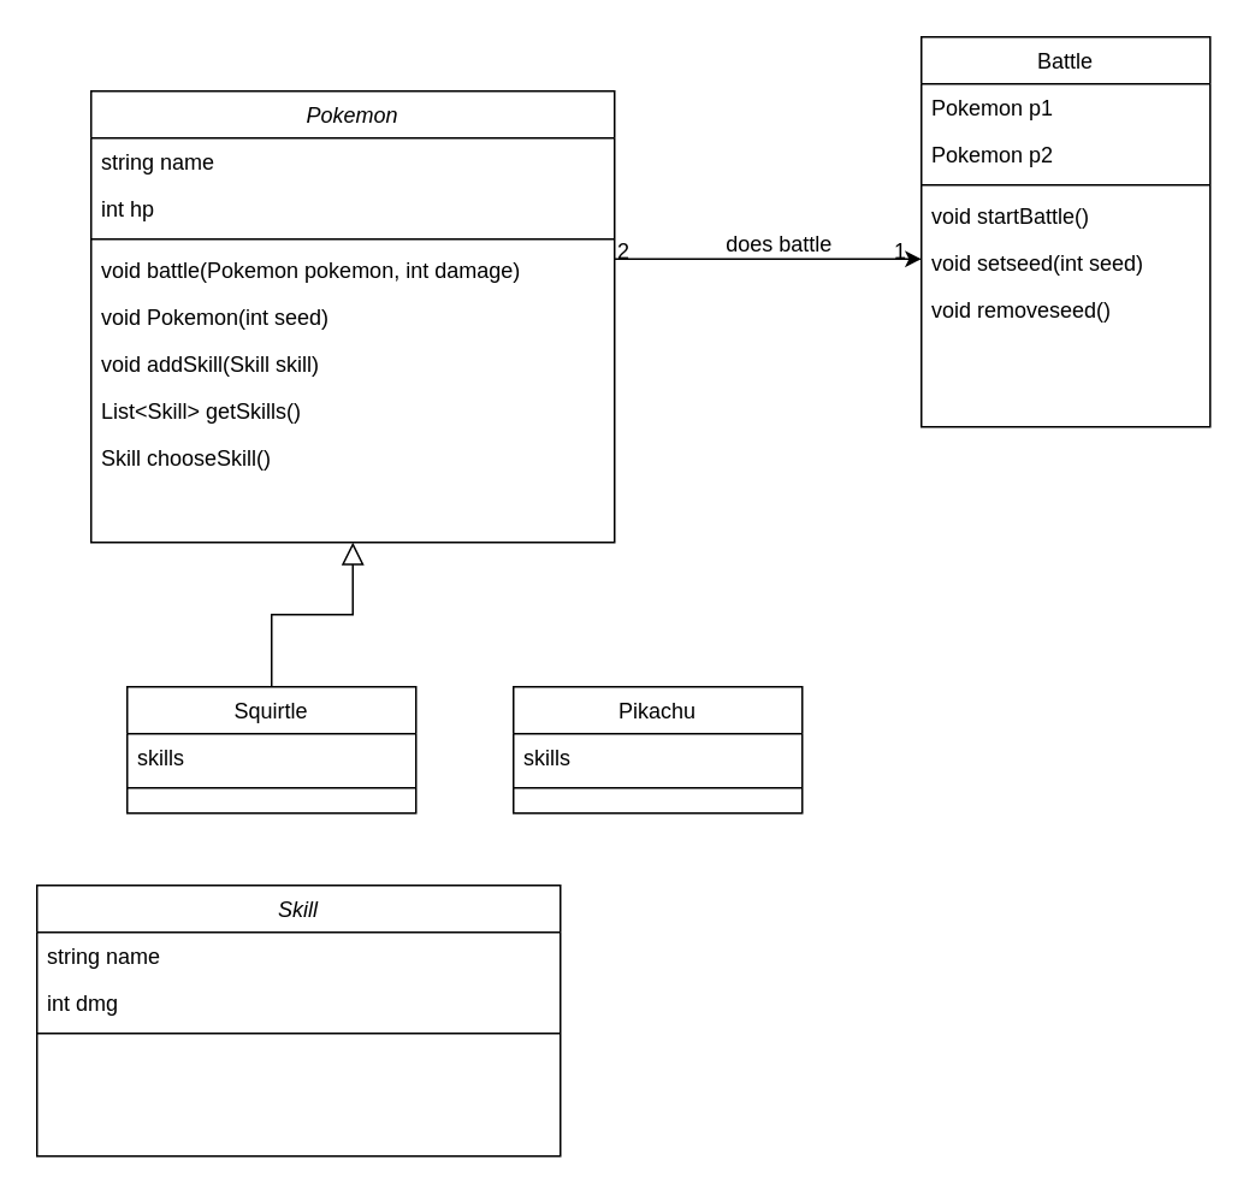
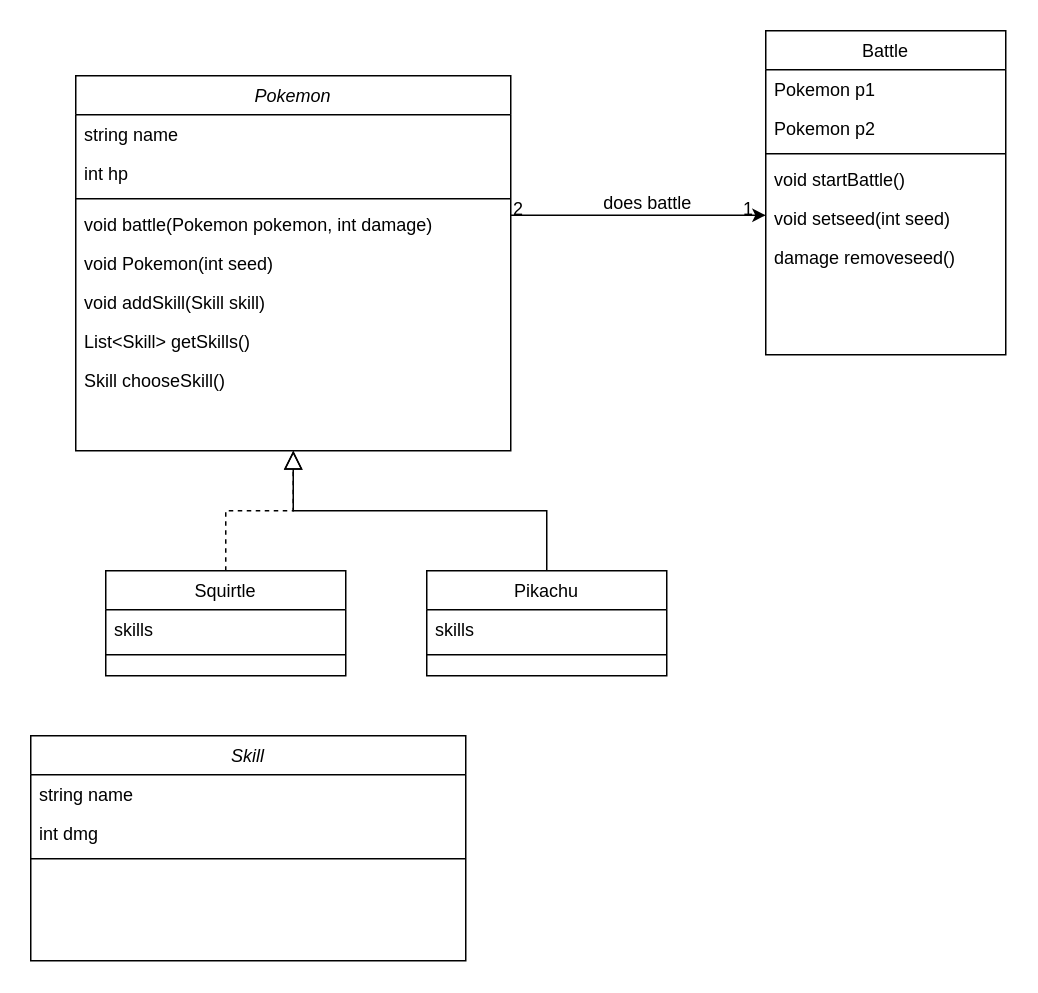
  <mxCell id="0" />
  <mxCell id="1" parent="0" />
  <mxCell id="2" value="Pokemon" style="swimlane;fontStyle=2;align=center;verticalAlign=top;childLayout=stackLayout;horizontal=1;startSize=26;horizontalStack=0;resizeParent=1;resizeLast=0;collapsible=1;marginBottom=0;rounded=0;shadow=0;strokeWidth=1;" parent="1" vertex="1"><mxGeometry x="50" y="50" width="290" height="250" as="geometry"><mxRectangle x="230" y="140" width="160" height="26" as="alternateBounds" /></mxGeometry></mxCell>
  <mxCell id="3" value="string name" style="text;align=left;verticalAlign=top;spacingLeft=4;spacingRight=4;overflow=hidden;rotatable=0;points=[[0,0.5],[1,0.5]];portConstraint=eastwest;" parent="2" vertex="1"><mxGeometry y="26" width="290" height="26" as="geometry" /></mxCell>
  <mxCell id="4" value="int hp" style="text;align=left;verticalAlign=top;spacingLeft=4;spacingRight=4;overflow=hidden;rotatable=0;points=[[0,0.5],[1,0.5]];portConstraint=eastwest;rounded=0;shadow=0;html=0;" parent="2" vertex="1"><mxGeometry y="52" width="290" height="26" as="geometry" /></mxCell>
  <mxCell id="5" value="" style="line;html=1;strokeWidth=1;align=left;verticalAlign=middle;spacingTop=-1;spacingLeft=3;spacingRight=3;rotatable=0;labelPosition=right;points=[];portConstraint=eastwest;" parent="2" vertex="1"><mxGeometry y="78" width="290" height="8" as="geometry" /></mxCell>
  <mxCell id="6" value="void battle(Pokemon pokemon, int damage)" style="text;align=left;verticalAlign=top;spacingLeft=4;spacingRight=4;overflow=hidden;rotatable=0;points=[[0,0.5],[1,0.5]];portConstraint=eastwest;" parent="2" vertex="1"><mxGeometry y="86" width="290" height="26" as="geometry" /></mxCell>
  <mxCell id="7" value="void Pokemon(int seed)" style="text;align=left;verticalAlign=top;spacingLeft=4;spacingRight=4;overflow=hidden;rotatable=0;points=[[0,0.5],[1,0.5]];portConstraint=eastwest;" parent="2" vertex="1"><mxGeometry y="112" width="290" height="26" as="geometry" /></mxCell>
  <mxCell id="8" value="void addSkill(Skill skill)" style="text;align=left;verticalAlign=top;spacingLeft=4;spacingRight=4;overflow=hidden;rotatable=0;points=[[0,0.5],[1,0.5]];portConstraint=eastwest;" parent="2" vertex="1"><mxGeometry y="138" width="290" height="26" as="geometry" /></mxCell>
  <mxCell id="9" value="List&lt;Skill&gt; getSkills()" style="text;align=left;verticalAlign=top;spacingLeft=4;spacingRight=4;overflow=hidden;rotatable=0;points=[[0,0.5],[1,0.5]];portConstraint=eastwest;" parent="2" vertex="1"><mxGeometry y="164" width="290" height="26" as="geometry" /></mxCell>
  <mxCell id="10" value="Skill chooseSkill()" style="text;align=left;verticalAlign=top;spacingLeft=4;spacingRight=4;overflow=hidden;rotatable=0;points=[[0,0.5],[1,0.5]];portConstraint=eastwest;" parent="2" vertex="1"><mxGeometry y="190" width="290" height="26" as="geometry" /></mxCell>
  <mxCell id="11" value="Squirtle" style="swimlane;fontStyle=0;align=center;verticalAlign=top;childLayout=stackLayout;horizontal=1;startSize=26;horizontalStack=0;resizeParent=1;resizeLast=0;collapsible=1;marginBottom=0;rounded=0;shadow=0;strokeWidth=1;" parent="1" vertex="1"><mxGeometry x="70" y="380" width="160" height="70" as="geometry"><mxRectangle x="130" y="380" width="160" height="26" as="alternateBounds" /></mxGeometry></mxCell>
  <mxCell id="12" value="skills" style="text;align=left;verticalAlign=top;spacingLeft=4;spacingRight=4;overflow=hidden;rotatable=0;points=[[0,0.5],[1,0.5]];portConstraint=eastwest;" parent="11" vertex="1"><mxGeometry y="26" width="160" height="26" as="geometry" /></mxCell>
  <mxCell id="13" value="" style="line;html=1;strokeWidth=1;align=left;verticalAlign=middle;spacingTop=-1;spacingLeft=3;spacingRight=3;rotatable=0;labelPosition=right;points=[];portConstraint=eastwest;" parent="11" vertex="1"><mxGeometry y="52" width="160" height="8" as="geometry" /></mxCell>
- <mxCell id="14" value="" style="endArrow=block;endSize=10;endFill=0;shadow=0;strokeWidth=1;rounded=0;edgeStyle=elbowEdgeStyle;elbow=vertical;" parent="1" source="11" target="2" edge="1"><mxGeometry width="160" relative="1" as="geometry"><mxPoint x="150" y="203" as="sourcePoint" /><mxPoint x="150" y="203" as="targetPoint" /></mxGeometry></mxCell>
+ <mxCell id="14" value="" style="endArrow=block;endSize=10;endFill=0;shadow=0;strokeWidth=1;rounded=0;edgeStyle=elbowEdgeStyle;elbow=vertical;dashed=1;" parent="1" source="11" target="2" edge="1"><mxGeometry width="160" relative="1" as="geometry"><mxPoint x="150" y="203" as="sourcePoint" /><mxPoint x="150" y="203" as="targetPoint" /></mxGeometry></mxCell>
  <mxCell id="15" value="Pikachu" style="swimlane;fontStyle=0;align=center;verticalAlign=top;childLayout=stackLayout;horizontal=1;startSize=26;horizontalStack=0;resizeParent=1;resizeLast=0;collapsible=1;marginBottom=0;rounded=0;shadow=0;strokeWidth=1;" parent="1" vertex="1"><mxGeometry x="284" y="380" width="160" height="70" as="geometry"><mxRectangle x="340" y="380" width="170" height="26" as="alternateBounds" /></mxGeometry></mxCell>
  <mxCell id="16" value="skills" style="text;align=left;verticalAlign=top;spacingLeft=4;spacingRight=4;overflow=hidden;rotatable=0;points=[[0,0.5],[1,0.5]];portConstraint=eastwest;" parent="15" vertex="1"><mxGeometry y="26" width="160" height="26" as="geometry" /></mxCell>
  <mxCell id="17" value="" style="line;html=1;strokeWidth=1;align=left;verticalAlign=middle;spacingTop=-1;spacingLeft=3;spacingRight=3;rotatable=0;labelPosition=right;points=[];portConstraint=eastwest;" parent="15" vertex="1"><mxGeometry y="52" width="160" height="8" as="geometry" /></mxCell>
+ <mxCell id="18" value="" style="endArrow=block;endSize=10;endFill=0;shadow=0;strokeWidth=1;rounded=0;edgeStyle=elbowEdgeStyle;elbow=vertical;" parent="1" source="15" target="2" edge="1"><mxGeometry width="160" relative="1" as="geometry"><mxPoint x="160" y="373" as="sourcePoint" /><mxPoint x="260" y="271" as="targetPoint" /></mxGeometry></mxCell>
  <mxCell id="19" value="Battle" style="swimlane;fontStyle=0;align=center;verticalAlign=top;childLayout=stackLayout;horizontal=1;startSize=26;horizontalStack=0;resizeParent=1;resizeLast=0;collapsible=1;marginBottom=0;rounded=0;shadow=0;strokeWidth=1;" parent="1" vertex="1"><mxGeometry x="510" y="20" width="160" height="216" as="geometry"><mxRectangle x="550" y="140" width="160" height="26" as="alternateBounds" /></mxGeometry></mxCell>
  <mxCell id="20" value="Pokemon p1" style="text;align=left;verticalAlign=top;spacingLeft=4;spacingRight=4;overflow=hidden;rotatable=0;points=[[0,0.5],[1,0.5]];portConstraint=eastwest;rounded=0;shadow=0;html=0;" parent="19" vertex="1"><mxGeometry y="26" width="160" height="26" as="geometry" /></mxCell>
  <mxCell id="21" value="Pokemon p2" style="text;align=left;verticalAlign=top;spacingLeft=4;spacingRight=4;overflow=hidden;rotatable=0;points=[[0,0.5],[1,0.5]];portConstraint=eastwest;rounded=0;shadow=0;html=0;" parent="19" vertex="1"><mxGeometry y="52" width="160" height="26" as="geometry" /></mxCell>
  <mxCell id="22" value="" style="line;html=1;strokeWidth=1;align=left;verticalAlign=middle;spacingTop=-1;spacingLeft=3;spacingRight=3;rotatable=0;labelPosition=right;points=[];portConstraint=eastwest;" parent="19" vertex="1"><mxGeometry y="78" width="160" height="8" as="geometry" /></mxCell>
  <mxCell id="23" value="void startBattle()" style="text;align=left;verticalAlign=top;spacingLeft=4;spacingRight=4;overflow=hidden;rotatable=0;points=[[0,0.5],[1,0.5]];portConstraint=eastwest;" parent="19" vertex="1"><mxGeometry y="86" width="160" height="26" as="geometry" /></mxCell>
  <mxCell id="24" value="void setseed(int seed)" style="text;align=left;verticalAlign=top;spacingLeft=4;spacingRight=4;overflow=hidden;rotatable=0;points=[[0,0.5],[1,0.5]];portConstraint=eastwest;" parent="19" vertex="1"><mxGeometry y="112" width="160" height="26" as="geometry" /></mxCell>
- <mxCell id="25" value="void removeseed()" style="text;align=left;verticalAlign=top;spacingLeft=4;spacingRight=4;overflow=hidden;rotatable=0;points=[[0,0.5],[1,0.5]];portConstraint=eastwest;" parent="19" vertex="1"><mxGeometry y="138" width="160" height="26" as="geometry" /></mxCell>
+ <mxCell id="25" value="damage removeseed()" style="text;align=left;verticalAlign=top;spacingLeft=4;spacingRight=4;overflow=hidden;rotatable=0;points=[[0,0.5],[1,0.5]];portConstraint=eastwest;" parent="19" vertex="1"><mxGeometry y="138" width="160" height="26" as="geometry" /></mxCell>
  <mxCell id="26" value="" style="endArrow=classic;shadow=0;strokeWidth=1;rounded=0;endFill=1;edgeStyle=elbowEdgeStyle;elbow=vertical;" parent="1" source="2" target="19" edge="1"><mxGeometry x="0.5" y="41" relative="1" as="geometry"><mxPoint x="330" y="192" as="sourcePoint" /><mxPoint x="490" y="192" as="targetPoint" /><mxPoint x="-40" y="32" as="offset" /></mxGeometry></mxCell>
  <mxCell id="27" value="2" style="resizable=0;align=left;verticalAlign=bottom;labelBackgroundColor=none;fontSize=12;" parent="26" connectable="0" vertex="1"><mxGeometry x="-1" relative="1" as="geometry"><mxPoint y="4" as="offset" /></mxGeometry></mxCell>
  <mxCell id="28" value="1" style="resizable=0;align=right;verticalAlign=bottom;labelBackgroundColor=none;fontSize=12;" parent="26" connectable="0" vertex="1"><mxGeometry x="1" relative="1" as="geometry"><mxPoint x="-7" y="4" as="offset" /></mxGeometry></mxCell>
  <mxCell id="29" value="does battle" style="text;html=1;resizable=0;points=[];;align=center;verticalAlign=middle;labelBackgroundColor=none;rounded=0;shadow=0;strokeWidth=1;fontSize=12;" parent="26" vertex="1" connectable="0"><mxGeometry x="0.5" y="49" relative="1" as="geometry"><mxPoint x="-38" y="40" as="offset" /></mxGeometry></mxCell>
  <mxCell id="30" value="Skill" style="swimlane;fontStyle=2;align=center;verticalAlign=top;childLayout=stackLayout;horizontal=1;startSize=26;horizontalStack=0;resizeParent=1;resizeLast=0;collapsible=1;marginBottom=0;rounded=0;shadow=0;strokeWidth=1;" parent="1" vertex="1"><mxGeometry x="20" y="490" width="290" height="150" as="geometry"><mxRectangle x="230" y="140" width="160" height="26" as="alternateBounds" /></mxGeometry></mxCell>
  <mxCell id="31" value="string name" style="text;align=left;verticalAlign=top;spacingLeft=4;spacingRight=4;overflow=hidden;rotatable=0;points=[[0,0.5],[1,0.5]];portConstraint=eastwest;" parent="30" vertex="1"><mxGeometry y="26" width="290" height="26" as="geometry" /></mxCell>
  <mxCell id="32" value="int dmg" style="text;align=left;verticalAlign=top;spacingLeft=4;spacingRight=4;overflow=hidden;rotatable=0;points=[[0,0.5],[1,0.5]];portConstraint=eastwest;rounded=0;shadow=0;html=0;" parent="30" vertex="1"><mxGeometry y="52" width="290" height="26" as="geometry" /></mxCell>
  <mxCell id="33" value="" style="line;html=1;strokeWidth=1;align=left;verticalAlign=middle;spacingTop=-1;spacingLeft=3;spacingRight=3;rotatable=0;labelPosition=right;points=[];portConstraint=eastwest;" parent="30" vertex="1"><mxGeometry y="78" width="290" height="8" as="geometry" /></mxCell>
